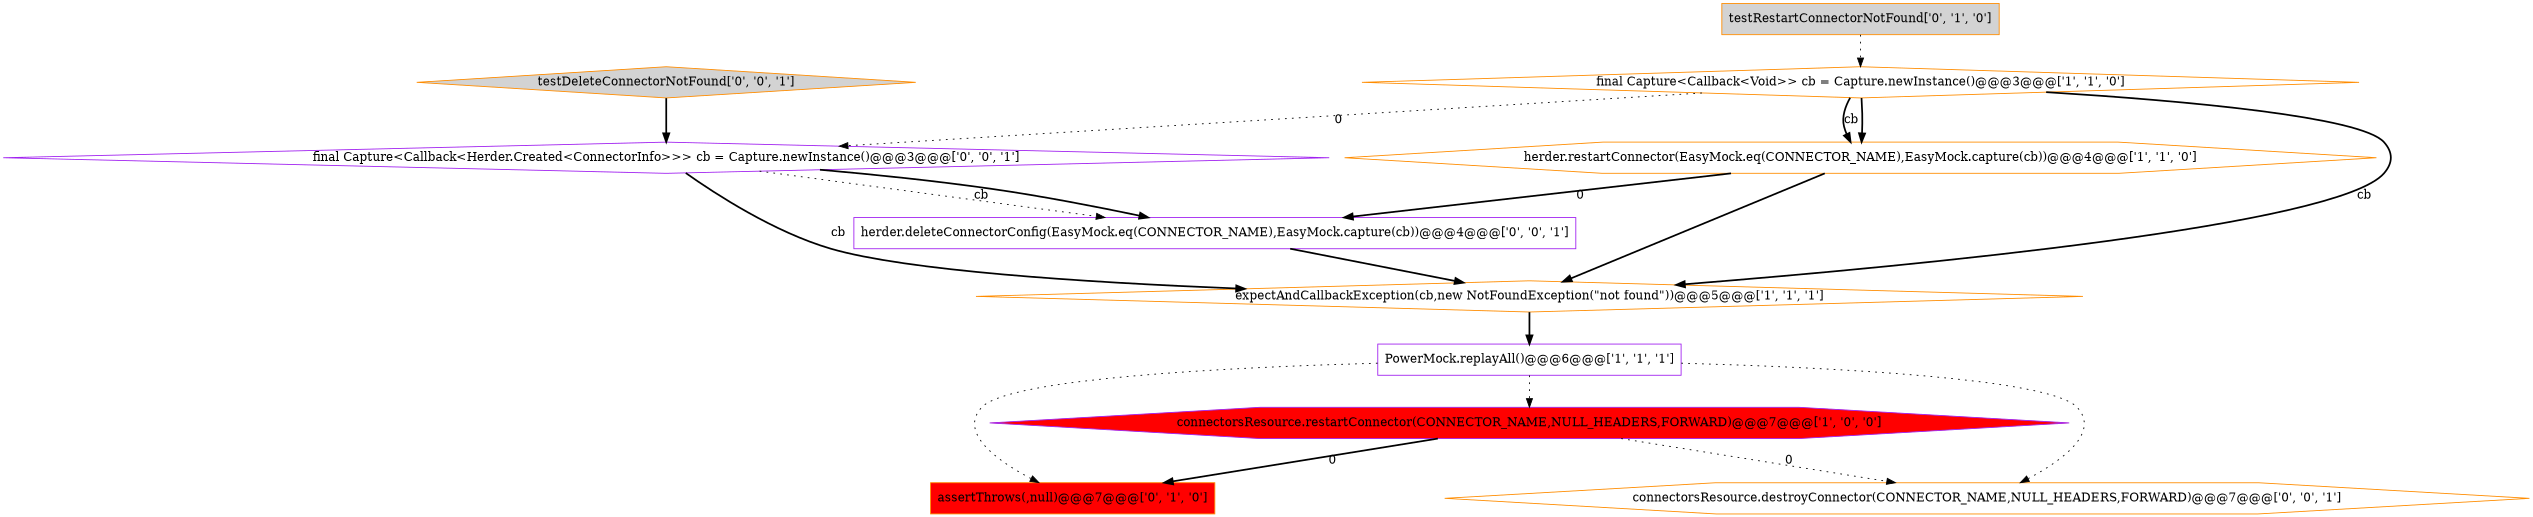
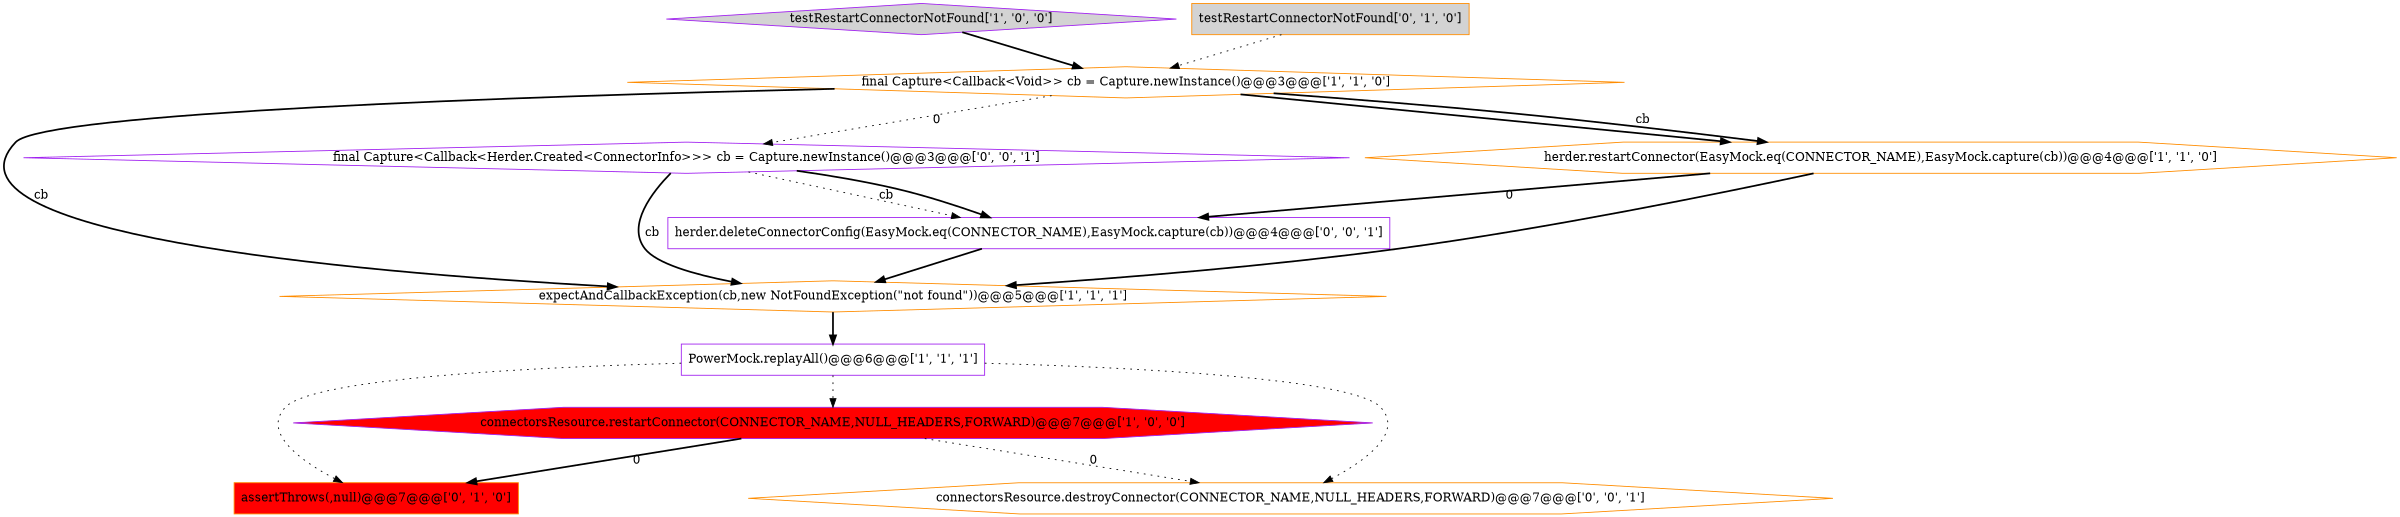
  digraph {
    node [color=darkorange fillcolor=white shape=diamond style=filled]
    edge [style=bold]
+   n1 [color=purple fillcolor=lightgray label="testRestartConnectorNotFound['1', '0', '0']"]
    n2 [label="final Capture<Callback<Void>> cb = Capture.newInstance()@@@3@@@['1', '1', '0']"]
    n3 [label="expectAndCallbackException(cb,new NotFoundException(\"not found\"))@@@5@@@['1', '1', '1']"]
    n4 [color=purple label="final Capture<Callback<Herder.Created<ConnectorInfo>>> cb = Capture.newInstance()@@@3@@@['0', '0', '1']"]
    n5 [label="herder.restartConnector(EasyMock.eq(CONNECTOR_NAME),EasyMock.capture(cb))@@@4@@@['1', '1', '0']" shape=hexagon]
    n6 [color=purple label="herder.deleteConnectorConfig(EasyMock.eq(CONNECTOR_NAME),EasyMock.capture(cb))@@@4@@@['0', '0', '1']" shape=box]
    n7 [color=purple label="PowerMock.replayAll()@@@6@@@['1', '1', '1']" shape=box]
-   n8 [fillcolor=lightgray label="testDeleteConnectorNotFound['0', '0', '1']"]
    n9 [color=purple fillcolor=red label="connectorsResource.restartConnector(CONNECTOR_NAME,NULL_HEADERS,FORWARD)@@@7@@@['1', '0', '0']" shape=hexagon]
    n10 [fillcolor=red label="assertThrows(,null)@@@7@@@['0', '1', '0']" shape=box]
    n11 [label="connectorsResource.destroyConnector(CONNECTOR_NAME,NULL_HEADERS,FORWARD)@@@7@@@['0', '0', '1']" shape=hexagon]
    n12 [fillcolor=lightgray label="testRestartConnectorNotFound['0', '1', '0']" shape=box]
+   n1 -> n2
    n2 -> n3 [label=cb]
    n2 -> n4 [label=0 style=dotted]
    n2 -> n5
    n2 -> n5 [label=cb]
    n3 -> n7
    n4 -> n3 [label=cb]
    n4 -> n6 [label=cb style=dotted]
    n4 -> n6
    n5 -> n3
    n5 -> n6 [label=0]
    n6 -> n3
    n7 -> n9 [style=dotted]
    n7 -> n10 [style=dotted]
    n7 -> n11 [style=dotted]
-   n8 -> n4
    n9 -> n10 [label=0]
    n9 -> n11 [label=0 style=dotted]
    n12 -> n2 [style=dotted]
  }
